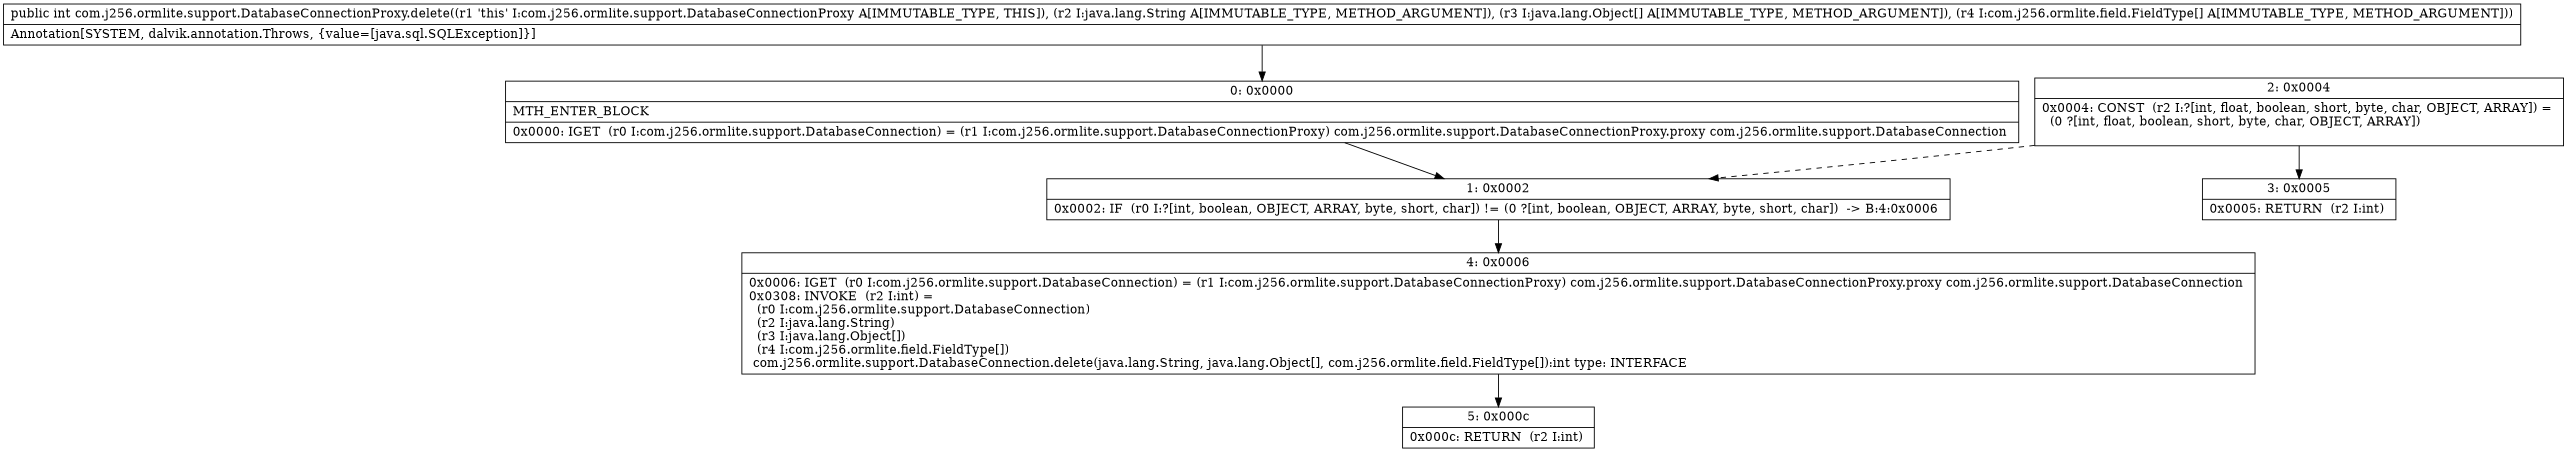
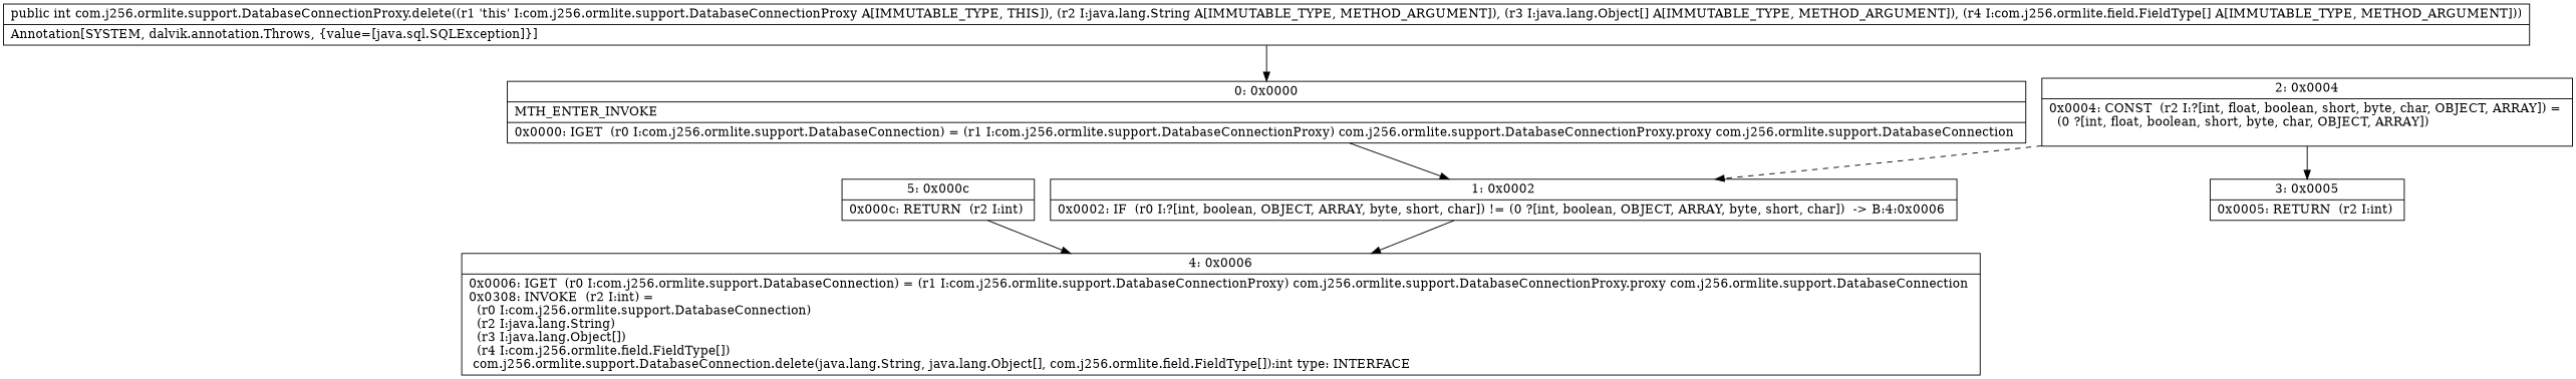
  digraph {
    node [shape=record]
-   n1 [label="{0\:\ 0x0000|MTH_ENTER_BLOCK\l|0x0000: IGET  (r0 I:com.j256.ormlite.support.DatabaseConnection) = (r1 I:com.j256.ormlite.support.DatabaseConnectionProxy) com.j256.ormlite.support.DatabaseConnectionProxy.proxy com.j256.ormlite.support.DatabaseConnection \l}"]
+   n1 [label="{0\:\ 0x0000|MTH_ENTER_INVOKE\l|0x0000: IGET  (r0 I:com.j256.ormlite.support.DatabaseConnection) = (r1 I:com.j256.ormlite.support.DatabaseConnectionProxy) com.j256.ormlite.support.DatabaseConnectionProxy.proxy com.j256.ormlite.support.DatabaseConnection \l}"]
    n2 [label="{1\:\ 0x0002|0x0002: IF  (r0 I:?[int, boolean, OBJECT, ARRAY, byte, short, char]) != (0 ?[int, boolean, OBJECT, ARRAY, byte, short, char])  \-\> B:4:0x0006 \l}"]
    n3 [label="{4\:\ 0x0006|0x0006: IGET  (r0 I:com.j256.ormlite.support.DatabaseConnection) = (r1 I:com.j256.ormlite.support.DatabaseConnectionProxy) com.j256.ormlite.support.DatabaseConnectionProxy.proxy com.j256.ormlite.support.DatabaseConnection \l0x0308: INVOKE  (r2 I:int) = \l  (r0 I:com.j256.ormlite.support.DatabaseConnection)\l  (r2 I:java.lang.String)\l  (r3 I:java.lang.Object[])\l  (r4 I:com.j256.ormlite.field.FieldType[])\l com.j256.ormlite.support.DatabaseConnection.delete(java.lang.String, java.lang.Object[], com.j256.ormlite.field.FieldType[]):int type: INTERFACE \l}"]
    n4 [label="{2\:\ 0x0004|0x0004: CONST  (r2 I:?[int, float, boolean, short, byte, char, OBJECT, ARRAY]) = \l  (0 ?[int, float, boolean, short, byte, char, OBJECT, ARRAY])\l \l}"]
    n5 [label="{3\:\ 0x0005|0x0005: RETURN  (r2 I:int) \l}"]
    n6 [label="{5\:\ 0x000c|0x000c: RETURN  (r2 I:int) \l}"]
    n7 [label="{public int com.j256.ormlite.support.DatabaseConnectionProxy.delete((r1 'this' I:com.j256.ormlite.support.DatabaseConnectionProxy A[IMMUTABLE_TYPE, THIS]), (r2 I:java.lang.String A[IMMUTABLE_TYPE, METHOD_ARGUMENT]), (r3 I:java.lang.Object[] A[IMMUTABLE_TYPE, METHOD_ARGUMENT]), (r4 I:com.j256.ormlite.field.FieldType[] A[IMMUTABLE_TYPE, METHOD_ARGUMENT]))  | Annotation[SYSTEM, dalvik.annotation.Throws, \{value=[java.sql.SQLException]\}]\l}"]
    n1 -> n2
    n2 -> n3
-   n3 -> n6
+   n6 -> n3
    n4 -> n2 [style=dashed]
    n4 -> n5
    n7 -> n1
  }
